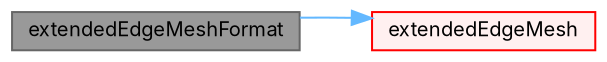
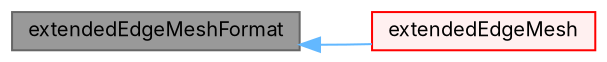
  digraph {
    rankdir=LR
    fontname=Inter
    node [fontname=Inter fontsize=10 shape=box style=filled]
    n1 [color=gray40 fillcolor=grey60 fontcolor=black height=0.2 label=extendedEdgeMeshFormat width=0.4]
    n2 [color=red fillcolor="#FFF0F0" height=0.2 label=extendedEdgeMesh width=0.4]
-   n2 -> n1 [color=steelblue1 dir=back fontname=Inter fontsize=10 labelfontname=Helvetica labelfontsize=10 style=solid]
+   n1 -> n2 [color=steelblue1 dir=back fontname=Inter fontsize=10 labelfontname=Helvetica labelfontsize=10 style=solid]
  }
